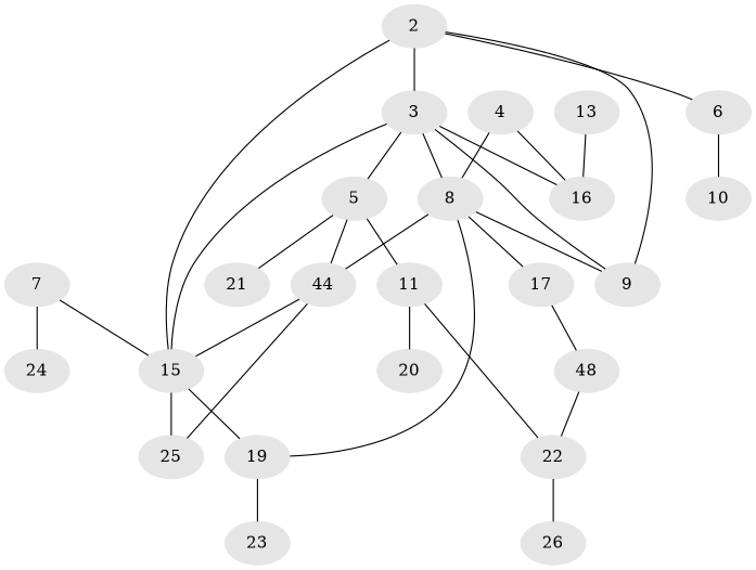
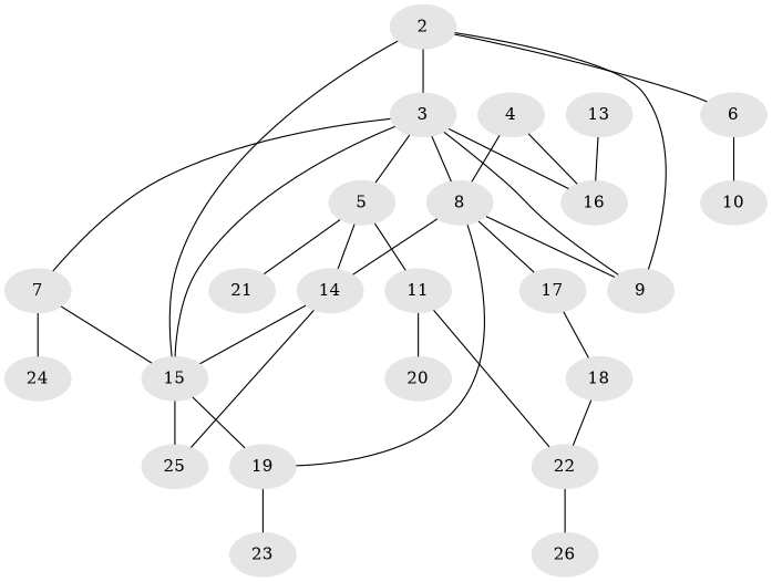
  graph {
    node [color=gray90 style=filled]
    edge [weight=1.0]
    2
    3
    6
    9
    15
    4
    8
    16
    13
    5
    7
    10
    19
    25
    11
-   14 [label=44]
+   14
    21
    24
    17
    20
    22
-   18 [label=48]
+   18
    23
    26
    2 -- 3 [weight=2.0]
    2 -- 6
    2 -- 9
    2 -- 15
    3 -- 9 [weight=4.0]
    3 -- 15 [weight=2.0]
    3 -- 8 [weight=2.0]
    3 -- 16
    3 -- 5
+   3 -- 7
    6 -- 10
    15 -- 19 [weight=2.0]
    15 -- 25
    4 -- 8
    4 -- 16
    8 -- 9
    8 -- 19
    8 -- 14
    8 -- 17
    13 -- 16
    5 -- 11
    5 -- 14
    5 -- 21
    7 -- 15 [weight=2.0]
    7 -- 24 [weight=2.0]
    19 -- 23
    11 -- 20
    11 -- 22
    14 -- 15
    14 -- 25
    17 -- 18
    22 -- 26
    18 -- 22
  }
